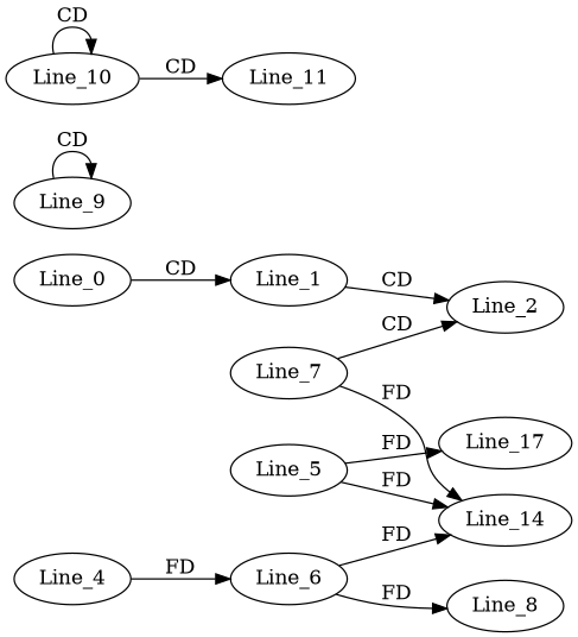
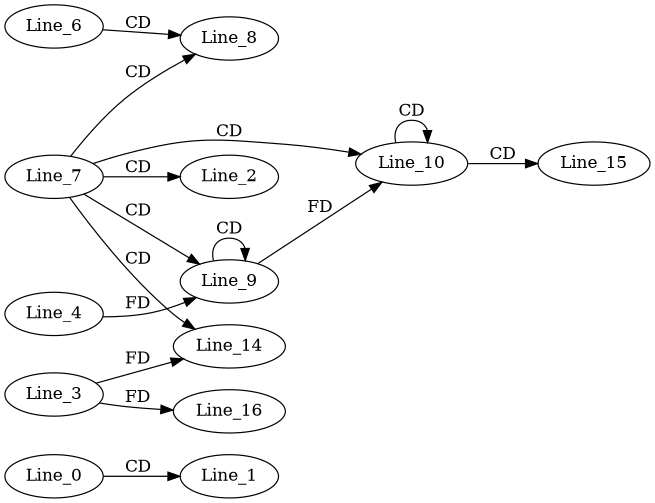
  digraph {
    rankdir=LR
    Line_0
    Line_1
    Line_2
    Line_7
    Line_8
    Line_9
    Line_10
    Line_14
-   Line_11
+   Line_11 [label=Line_15]
    Line_6
    Line_4
-   Line_5
-   Line_16 [label=Line_17]
+   Line_5 [label=Line_3]
+   Line_16
    Line_0 -> Line_1 [label=CD]
-   Line_1 -> Line_2 [label=CD]
    Line_7 -> Line_2 [label=CD]
-   Line_7 -> Line_14 [label=FD]
+   Line_7 -> Line_8 [label=CD]
+   Line_7 -> Line_9 [label=CD]
+   Line_7 -> Line_10 [label=CD]
+   Line_7 -> Line_14 [label=CD]
    Line_9 -> Line_9 [label=CD]
+   Line_9 -> Line_10 [label=FD]
    Line_10 -> Line_10 [label=CD]
    Line_10 -> Line_11 [label=CD]
-   Line_6 -> Line_8 [label=FD]
-   Line_6 -> Line_14 [label=FD]
-   Line_4 -> Line_6 [label=FD]
+   Line_6 -> Line_8 [label=CD]
+   Line_4 -> Line_9 [label=FD]
    Line_5 -> Line_14 [label=FD]
    Line_5 -> Line_16 [label=FD]
  }
